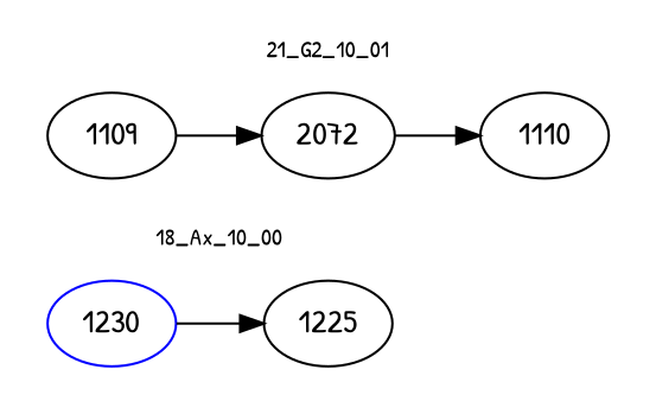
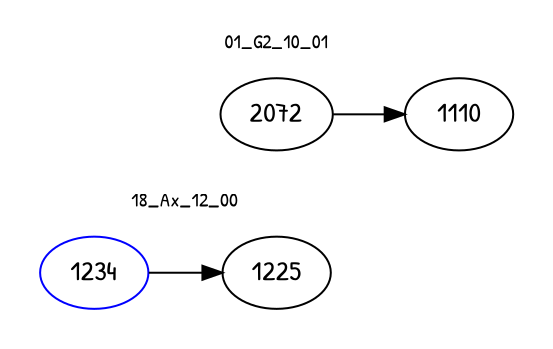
  digraph {
    fontname="Patrick Hand"
    rankdir=LR
    node [color=black fontname="Patrick Hand"]
    edge [arrowhead=normal color=black fontname="Patrick Hand"]
-   n1 [color=blue label=1230]
+   n1 [color=blue label=1234]
    n2 [label=1225]
-   n3 [label=1109]
    n4 [label=2072]
    n5 [label=1110]
    subgraph cluster_1 {
      color=white
      fontsize=10
-     label="18_Ax_10_00"
+     label="18_Ax_12_00"
      n1
      n2
    }
    subgraph cluster_2 {
      color=white
      fontsize=10
-     label="21_G2_10_01"
-     n3
+     label="01_G2_10_01"
      n4
      n5
    }
    n1 -> n2
-   n3 -> n4
    n4 -> n5
  }
